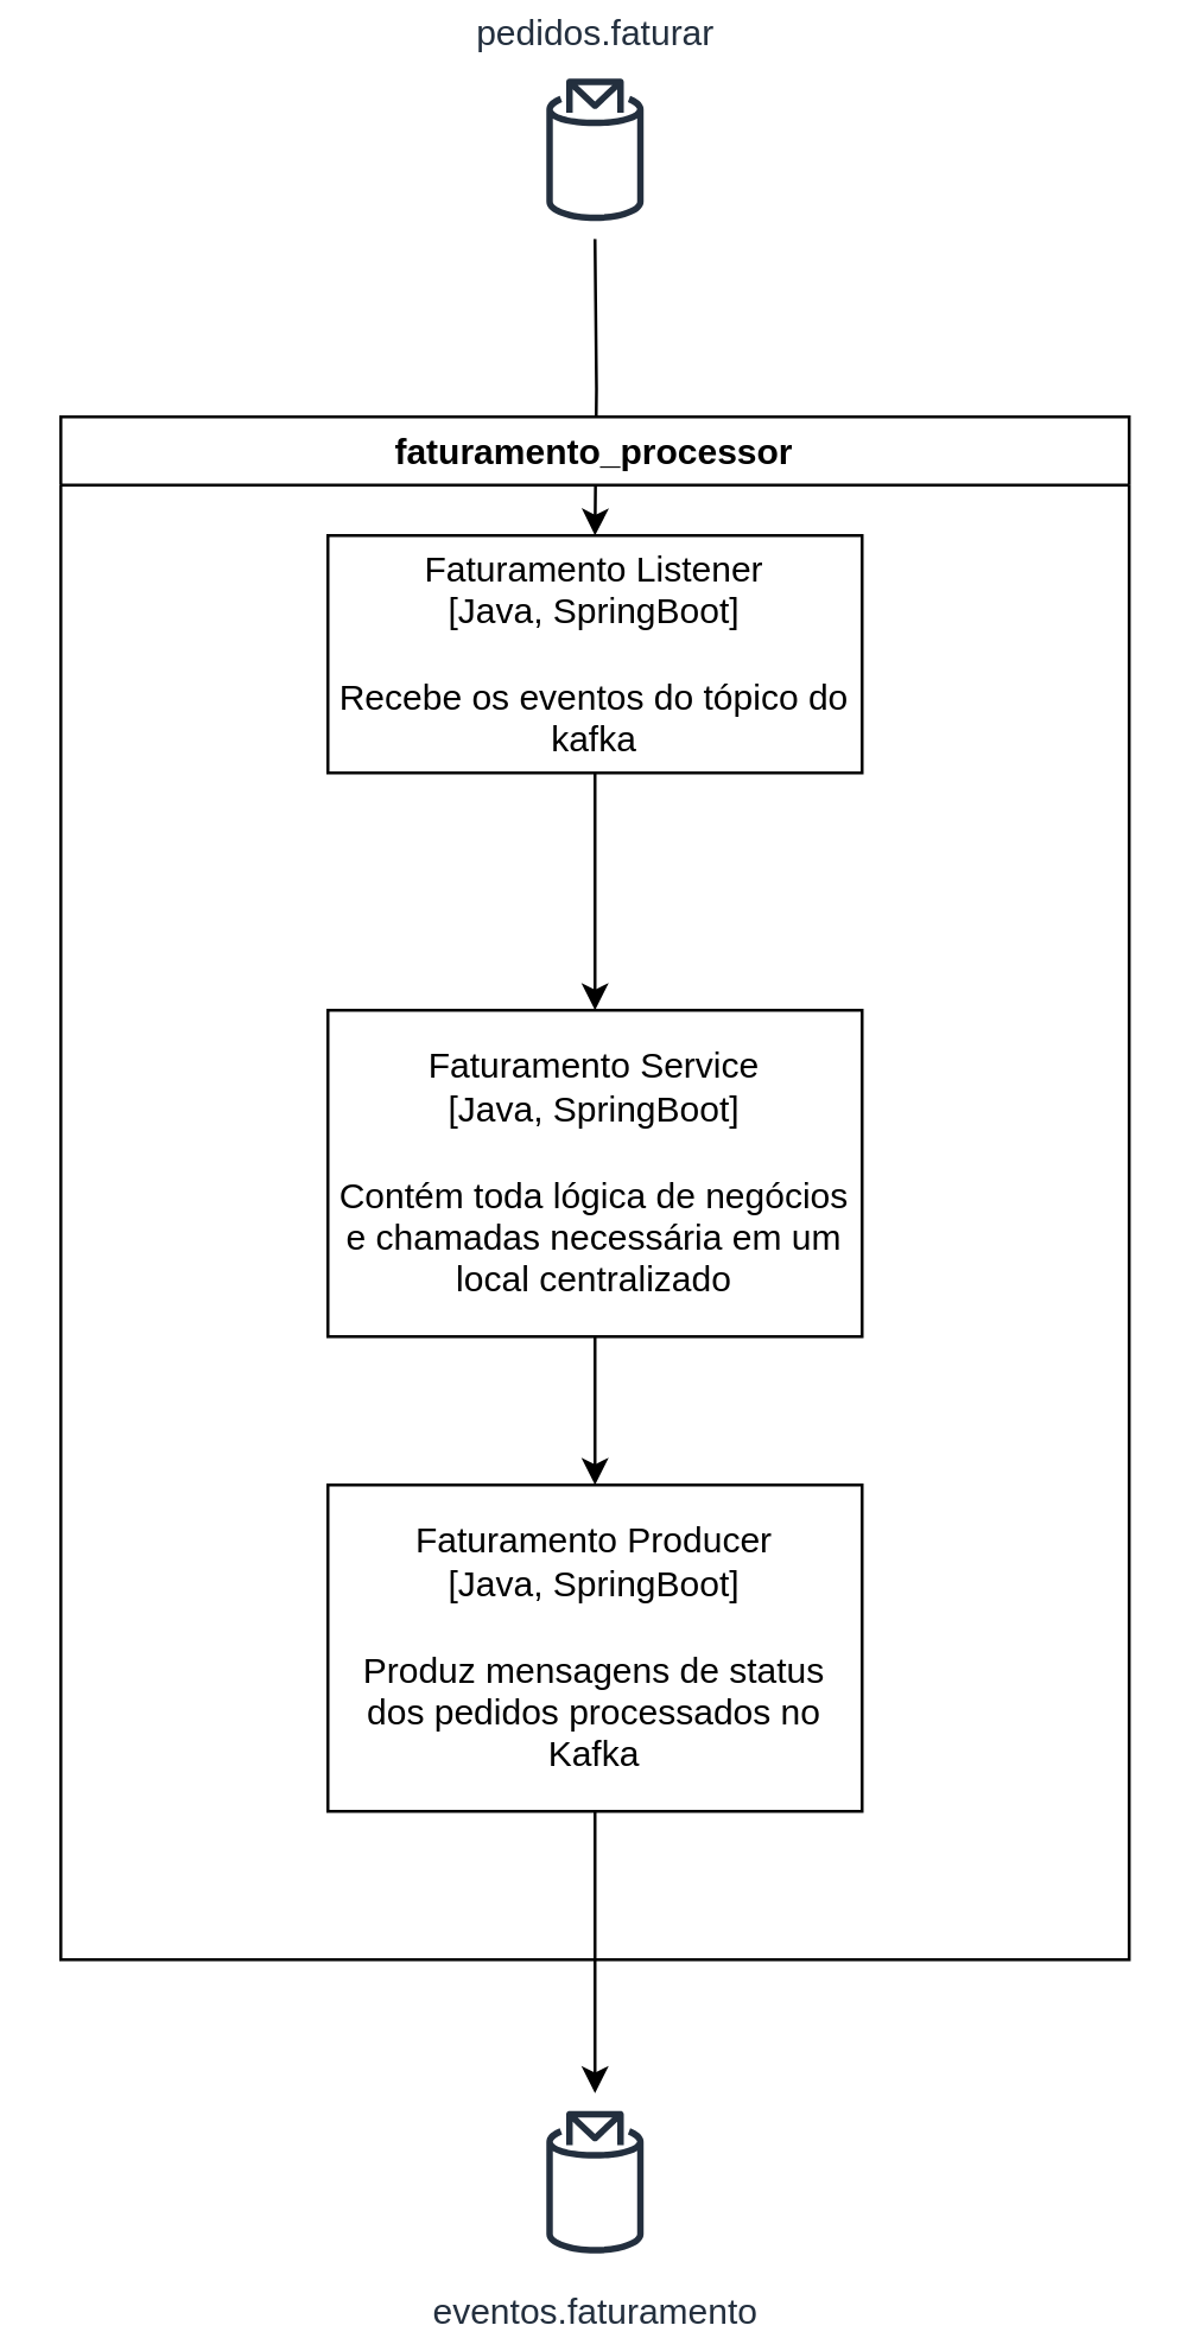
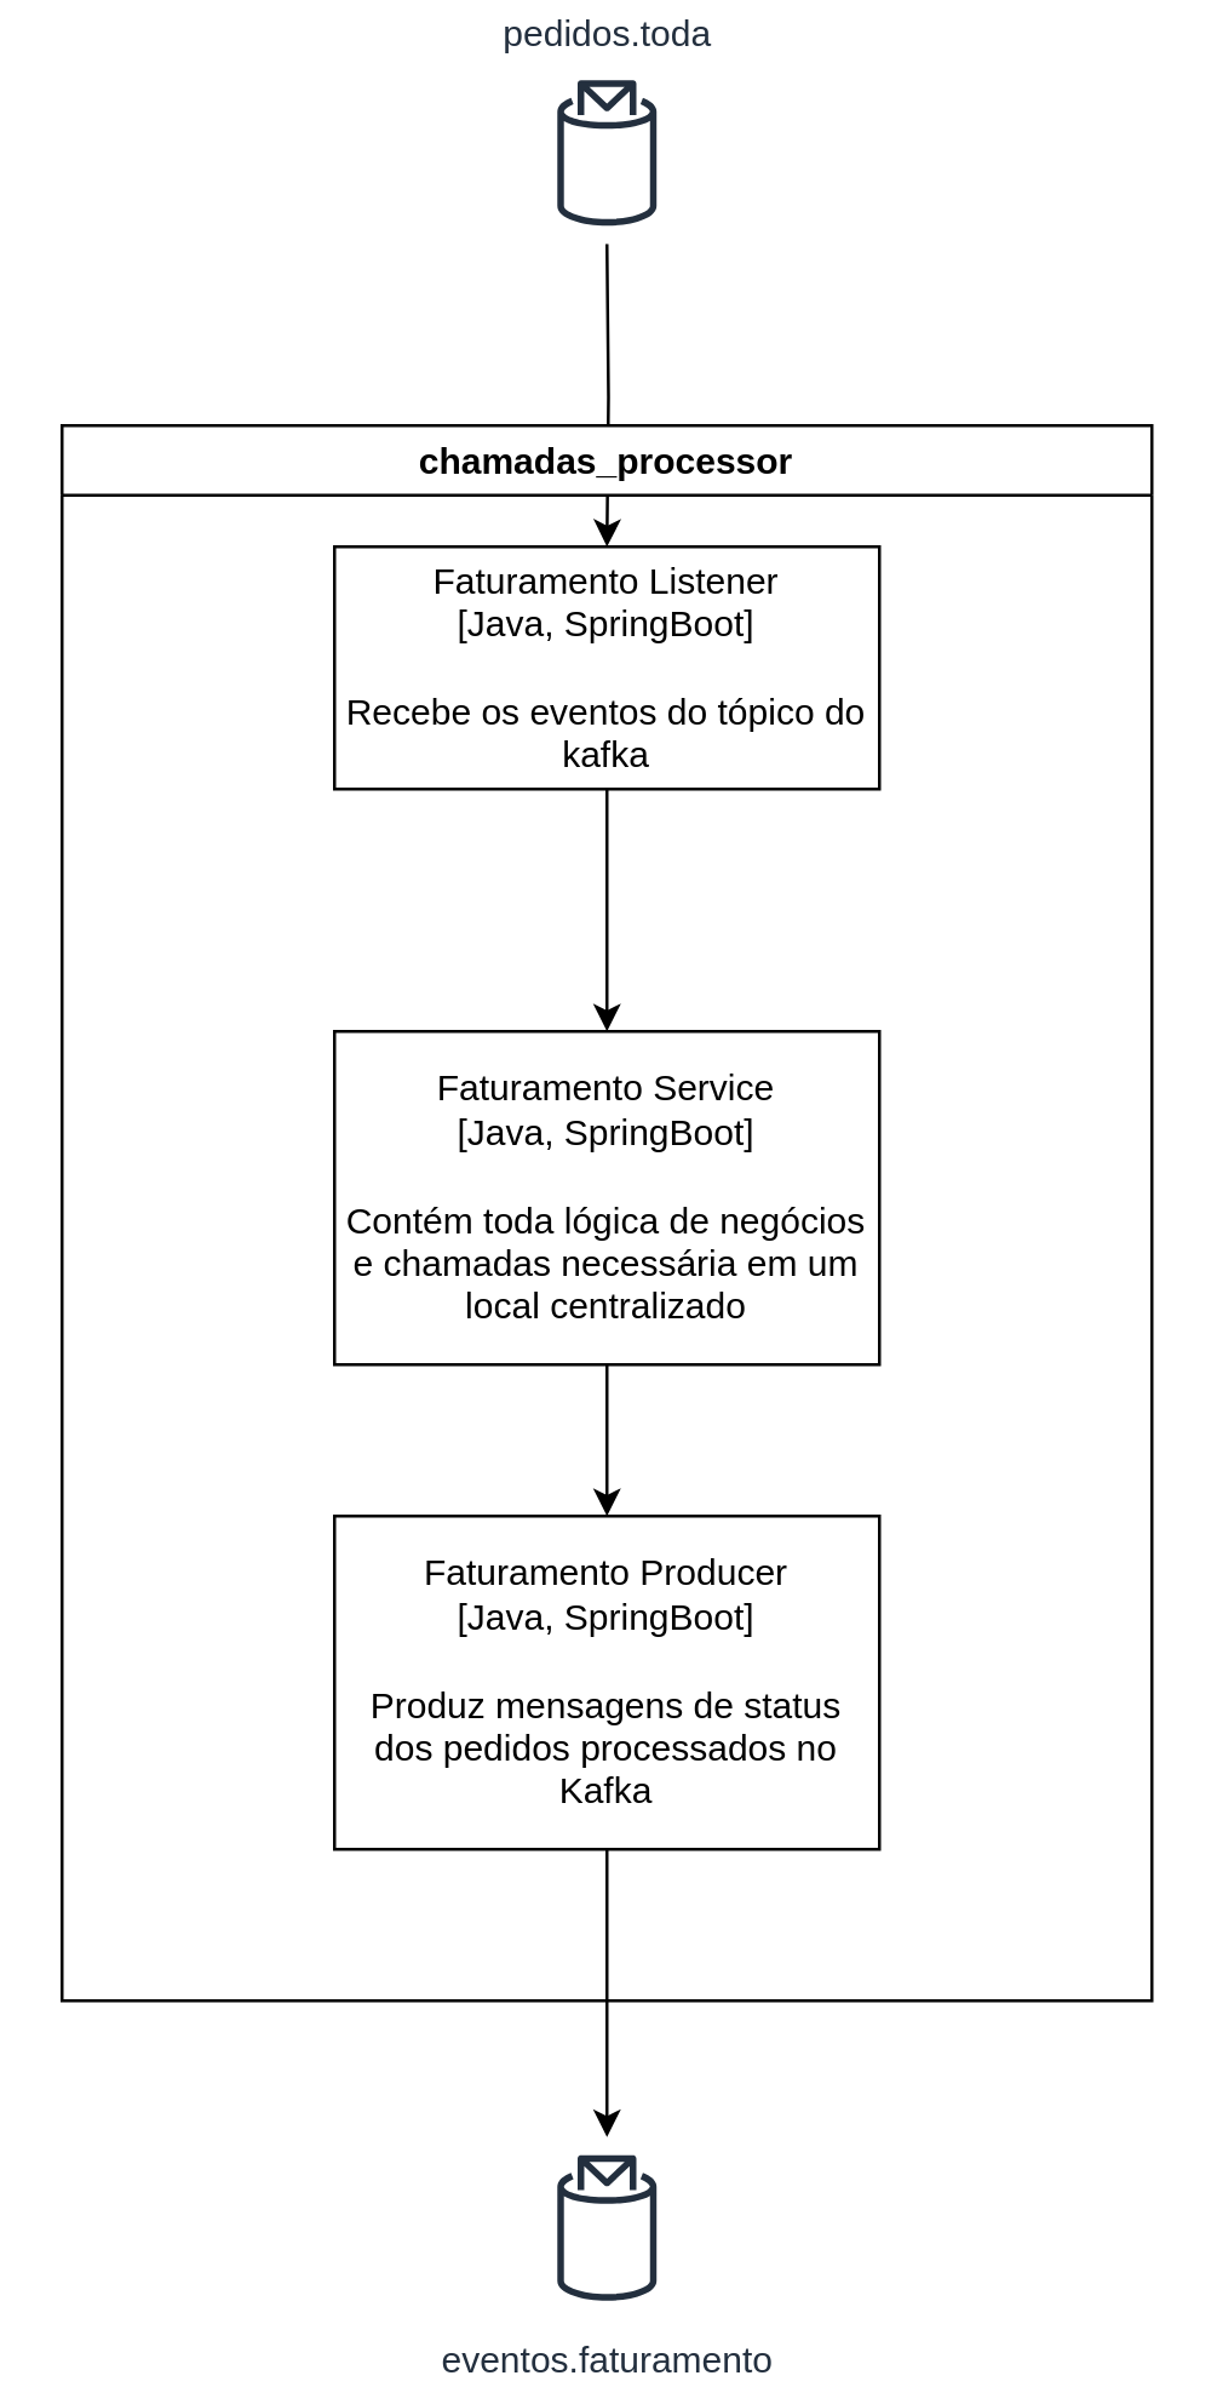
  <mxCell id="0" />
  <mxCell id="1" parent="0" />
  <mxCell id="2" value="" style="edgeStyle=orthogonalEdgeStyle;rounded=0;orthogonalLoop=1;jettySize=auto;html=1;" edge="1" parent="1" target="5"><mxGeometry relative="1" as="geometry"><mxPoint x="200" y="80" as="sourcePoint" /></mxGeometry></mxCell>
- <mxCell id="3" value="faturamento_processor" style="swimlane;" vertex="1" parent="1"><mxGeometry x="20" y="140" width="360" height="520" as="geometry" /></mxCell>
+ <mxCell id="3" value="chamadas_processor" style="swimlane;" vertex="1" parent="1"><mxGeometry x="20" y="140" width="360" height="520" as="geometry" /></mxCell>
  <mxCell id="4" value="" style="edgeStyle=orthogonalEdgeStyle;rounded=0;orthogonalLoop=1;jettySize=auto;html=1;" edge="1" parent="3" source="5" target="7"><mxGeometry relative="1" as="geometry" /></mxCell>
  <mxCell id="5" value="Faturamento Listener&lt;br&gt;[Java, SpringBoot]&lt;br&gt;&lt;br&gt;Recebe os eventos do tópico do kafka" style="rounded=0;whiteSpace=wrap;html=1;" vertex="1" parent="3"><mxGeometry x="90" y="40" width="180" height="80" as="geometry" /></mxCell>
  <mxCell id="6" value="" style="edgeStyle=orthogonalEdgeStyle;rounded=0;orthogonalLoop=1;jettySize=auto;html=1;" edge="1" parent="3" source="7" target="8"><mxGeometry relative="1" as="geometry" /></mxCell>
  <mxCell id="7" value="Faturamento Service&lt;br&gt;[Java, SpringBoot]&lt;br&gt;&lt;br&gt;Contém toda lógica de negócios e chamadas necessária em um local centralizado" style="rounded=0;whiteSpace=wrap;html=1;" vertex="1" parent="3"><mxGeometry x="90" y="200" width="180" height="110" as="geometry" /></mxCell>
  <mxCell id="8" value="Faturamento Producer&lt;br&gt;[Java, SpringBoot]&lt;br&gt;&lt;br&gt;Produz mensagens de status dos pedidos processados no Kafka" style="rounded=0;whiteSpace=wrap;html=1;" vertex="1" parent="3"><mxGeometry x="90" y="360" width="180" height="110" as="geometry" /></mxCell>
  <mxCell id="9" value="eventos.faturamento" style="sketch=0;outlineConnect=0;fontColor=#232F3E;gradientColor=none;strokeColor=#232F3E;fillColor=#ffffff;dashed=0;verticalLabelPosition=bottom;verticalAlign=top;align=center;html=1;fontSize=12;fontStyle=0;aspect=fixed;shape=mxgraph.aws4.resourceIcon;resIcon=mxgraph.aws4.topic_2;" vertex="1" parent="1"><mxGeometry x="170" y="705" width="60" height="60" as="geometry" /></mxCell>
  <mxCell id="10" style="edgeStyle=orthogonalEdgeStyle;rounded=0;orthogonalLoop=1;jettySize=auto;html=1;" edge="1" parent="1" source="8" target="9"><mxGeometry relative="1" as="geometry" /></mxCell>
- <mxCell id="11" value="pedidos.faturar" style="sketch=0;outlineConnect=0;fontColor=#232F3E;gradientColor=none;strokeColor=#232F3E;fillColor=#ffffff;dashed=0;verticalLabelPosition=top;verticalAlign=bottom;align=center;html=1;fontSize=12;fontStyle=0;aspect=fixed;shape=mxgraph.aws4.resourceIcon;resIcon=mxgraph.aws4.topic_2;labelPosition=center;" vertex="1" parent="1"><mxGeometry x="170" y="20" width="60" height="60" as="geometry" /></mxCell>
+ <mxCell id="11" value="pedidos.toda" style="sketch=0;outlineConnect=0;fontColor=#232F3E;gradientColor=none;strokeColor=#232F3E;fillColor=#ffffff;dashed=0;verticalLabelPosition=top;verticalAlign=bottom;align=center;html=1;fontSize=12;fontStyle=0;aspect=fixed;shape=mxgraph.aws4.resourceIcon;resIcon=mxgraph.aws4.topic_2;labelPosition=center;" vertex="1" parent="1"><mxGeometry x="170" y="20" width="60" height="60" as="geometry" /></mxCell>
